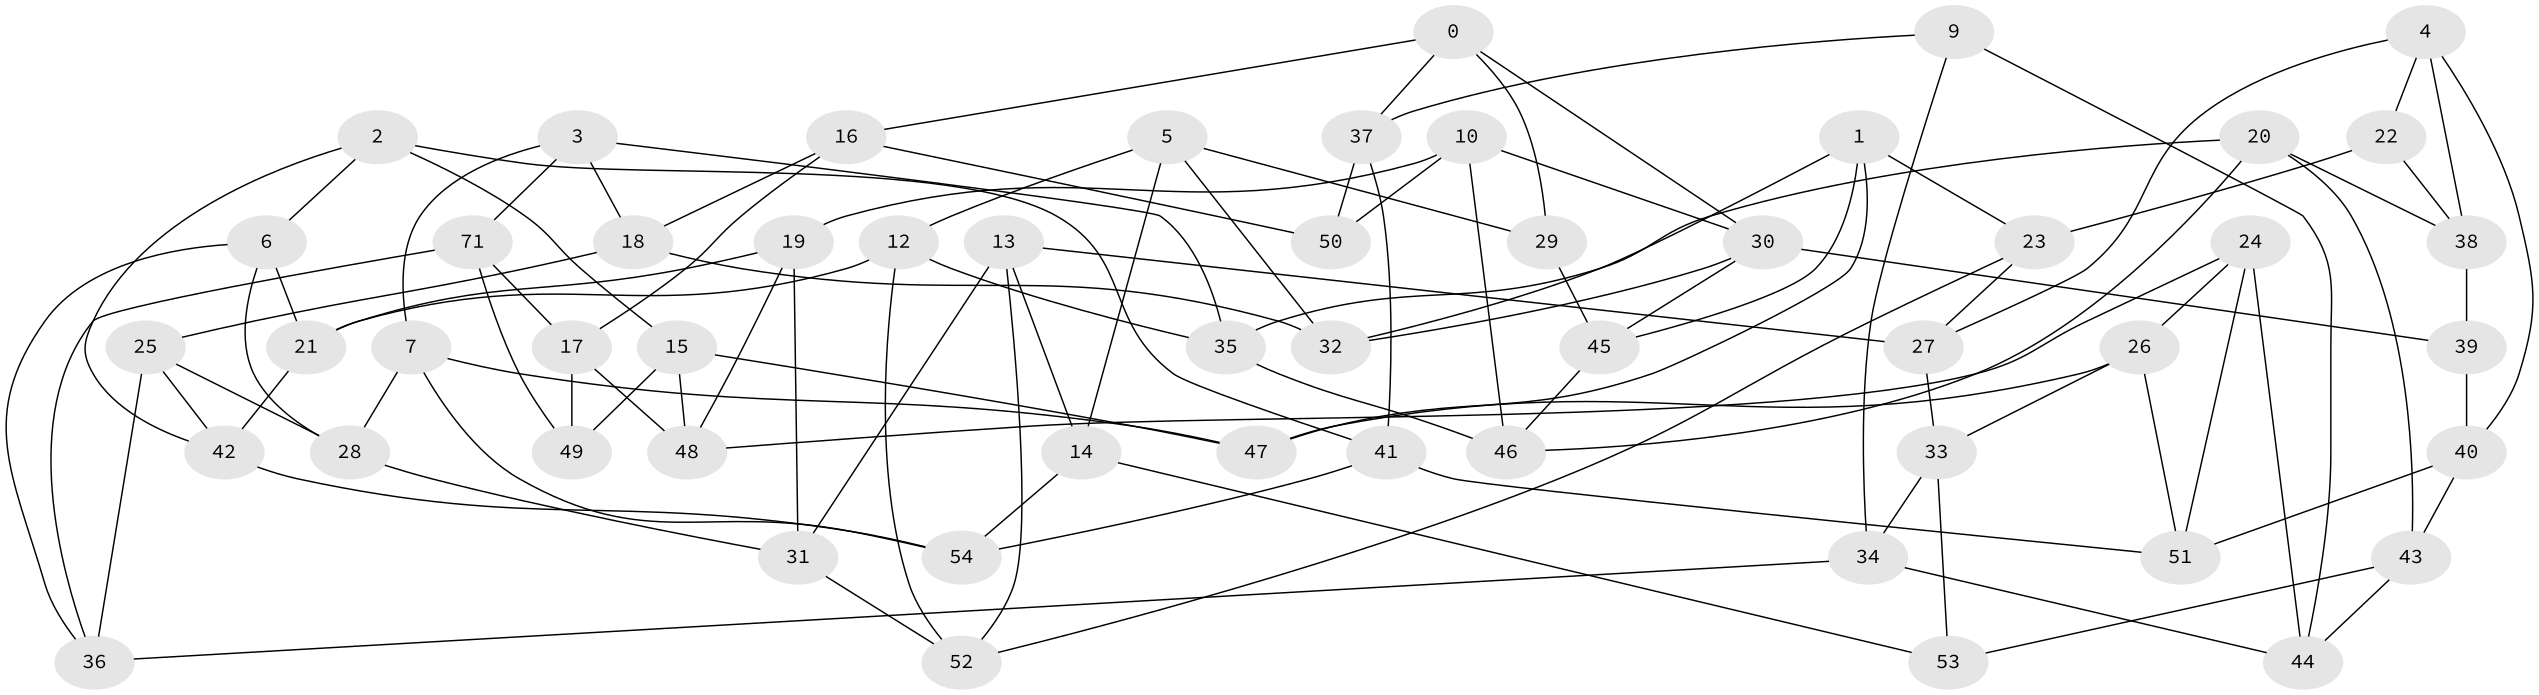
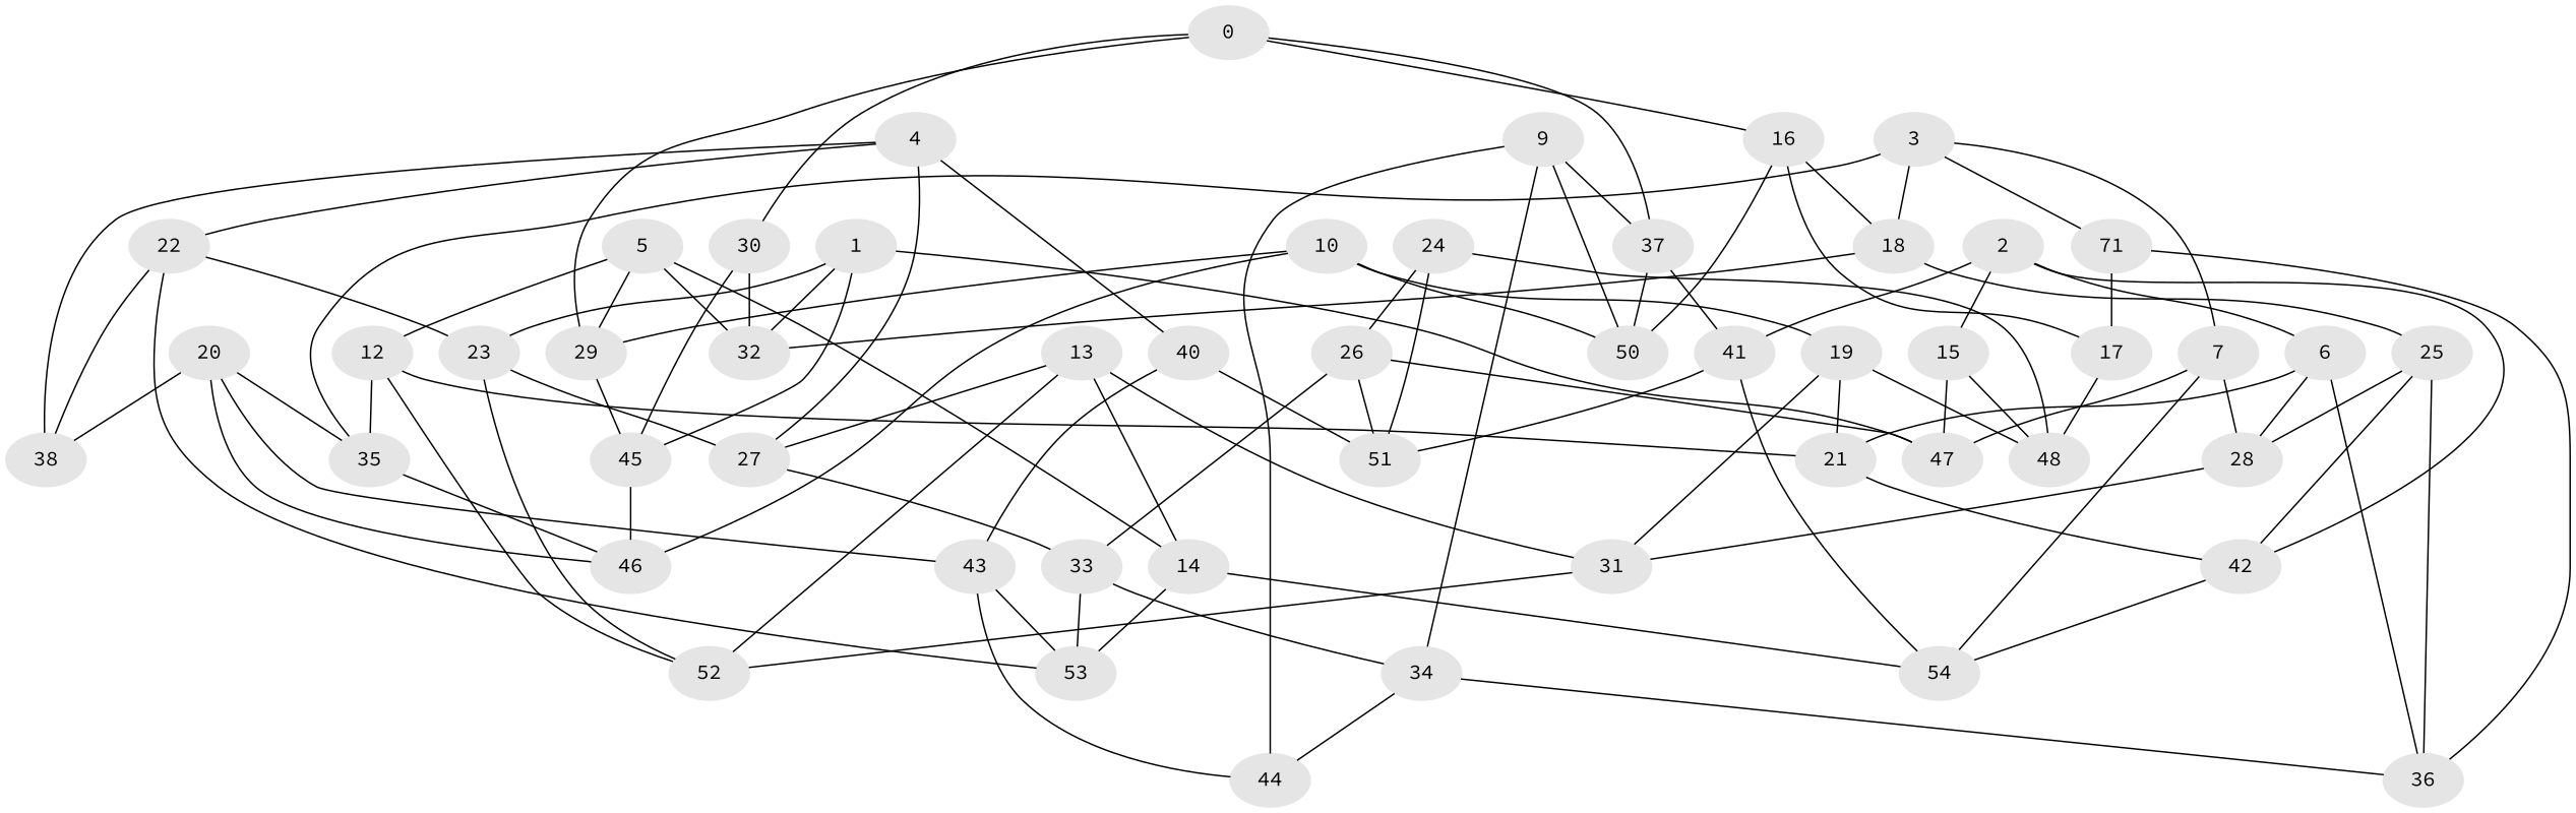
  graph {
    fontname="Source Code Pro"
    node [color=gray90 fontname="Source Code Pro" style=filled]
    edge [fontname="Source Code Pro"]
    1
    23
    32
    45
    47
    27
    52
    46
    2
    6
    15
    41
    42
    21
    28
    36
-   49
    48
    54
    51
    3
    7
    n23 [label=71]
    18
    35
    17
    25
    4
    22
    38
    40
    53
    33
-   39
    43
    5
    12
    14
    29
    31
    n41 [label=0]
    16
    30
    37
    50
    9
    34
    44
    10
    19
    13
    20
    24
    26
    1 -- 23
    1 -- 32
    1 -- 45
    1 -- 47
    23 -- 27
    23 -- 52
    45 -- 46
    27 -- 33
    2 -- 6
    2 -- 15
    2 -- 41
    2 -- 42
    6 -- 21
    6 -- 28
    6 -- 36
    15 -- 47
-   15 -- 49
    15 -- 48
    41 -- 54
    41 -- 51
    42 -- 54
    21 -- 42
    28 -- 31
    3 -- 7
    3 -- n23
    3 -- 18
    3 -- 35
    7 -- 47
    7 -- 28
    7 -- 54
    n23 -- 36
-   n23 -- 49
    n23 -- 17
    18 -- 32
    18 -- 25
    35 -- 46
-   17 -- 49
    17 -- 48
    25 -- 42
    25 -- 28
    25 -- 36
    4 -- 27
    4 -- 22
    4 -- 38
    4 -- 40
    22 -- 23
    22 -- 38
-   38 -- 39
+   22 -- 53
    40 -- 51
    40 -- 43
    33 -- 53
    33 -- 34
-   39 -- 40
    43 -- 53
    43 -- 44
    5 -- 32
    5 -- 12
    5 -- 14
    5 -- 29
    12 -- 52
    12 -- 21
    12 -- 35
    14 -- 54
    14 -- 53
    29 -- 45
    31 -- 52
    n41 -- 29
    n41 -- 16
    n41 -- 30
    n41 -- 37
    16 -- 18
    16 -- 17
    16 -- 50
    30 -- 32
    30 -- 45
-   30 -- 39
    37 -- 41
    37 -- 50
    9 -- 37
+   9 -- 50
    9 -- 34
    9 -- 44
    34 -- 36
    34 -- 44
    10 -- 46
-   10 -- 30
+   10 -- 29
    10 -- 50
    10 -- 19
    19 -- 21
    19 -- 48
    19 -- 31
    13 -- 27
    13 -- 52
    13 -- 14
    13 -- 31
    20 -- 46
    20 -- 35
    20 -- 38
    20 -- 43
    24 -- 48
    24 -- 51
-   24 -- 44
    24 -- 26
    26 -- 47
    26 -- 51
    26 -- 33
  }
